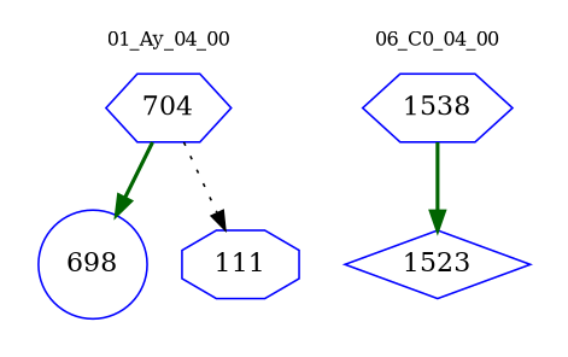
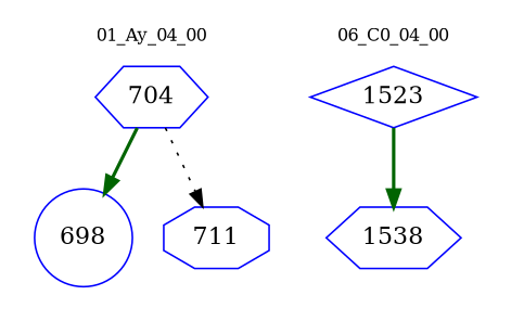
  digraph {
    node [color=blue shape=hexagon]
    edge [color=darkgreen style=bold]
    n1 [label=704]
    n2 [label=698 shape=circle]
-   n3 [label=111 shape=octagon]
+   n3 [label=711 shape=octagon]
    n4 [label=1538]
    n5 [label=1523 shape=diamond]
    subgraph cluster_1 {
      color=white
      fontsize=10
      label="01_Ay_04_00"
      n1
      n2
      n3
    }
    subgraph cluster_2 {
      color=white
      fontsize=10
      label="06_C0_04_00"
      n4
      n5
    }
    n1 -> n2
    n1 -> n3 [color=black style=dotted]
-   n4 -> n5
+   n5 -> n4
  }
